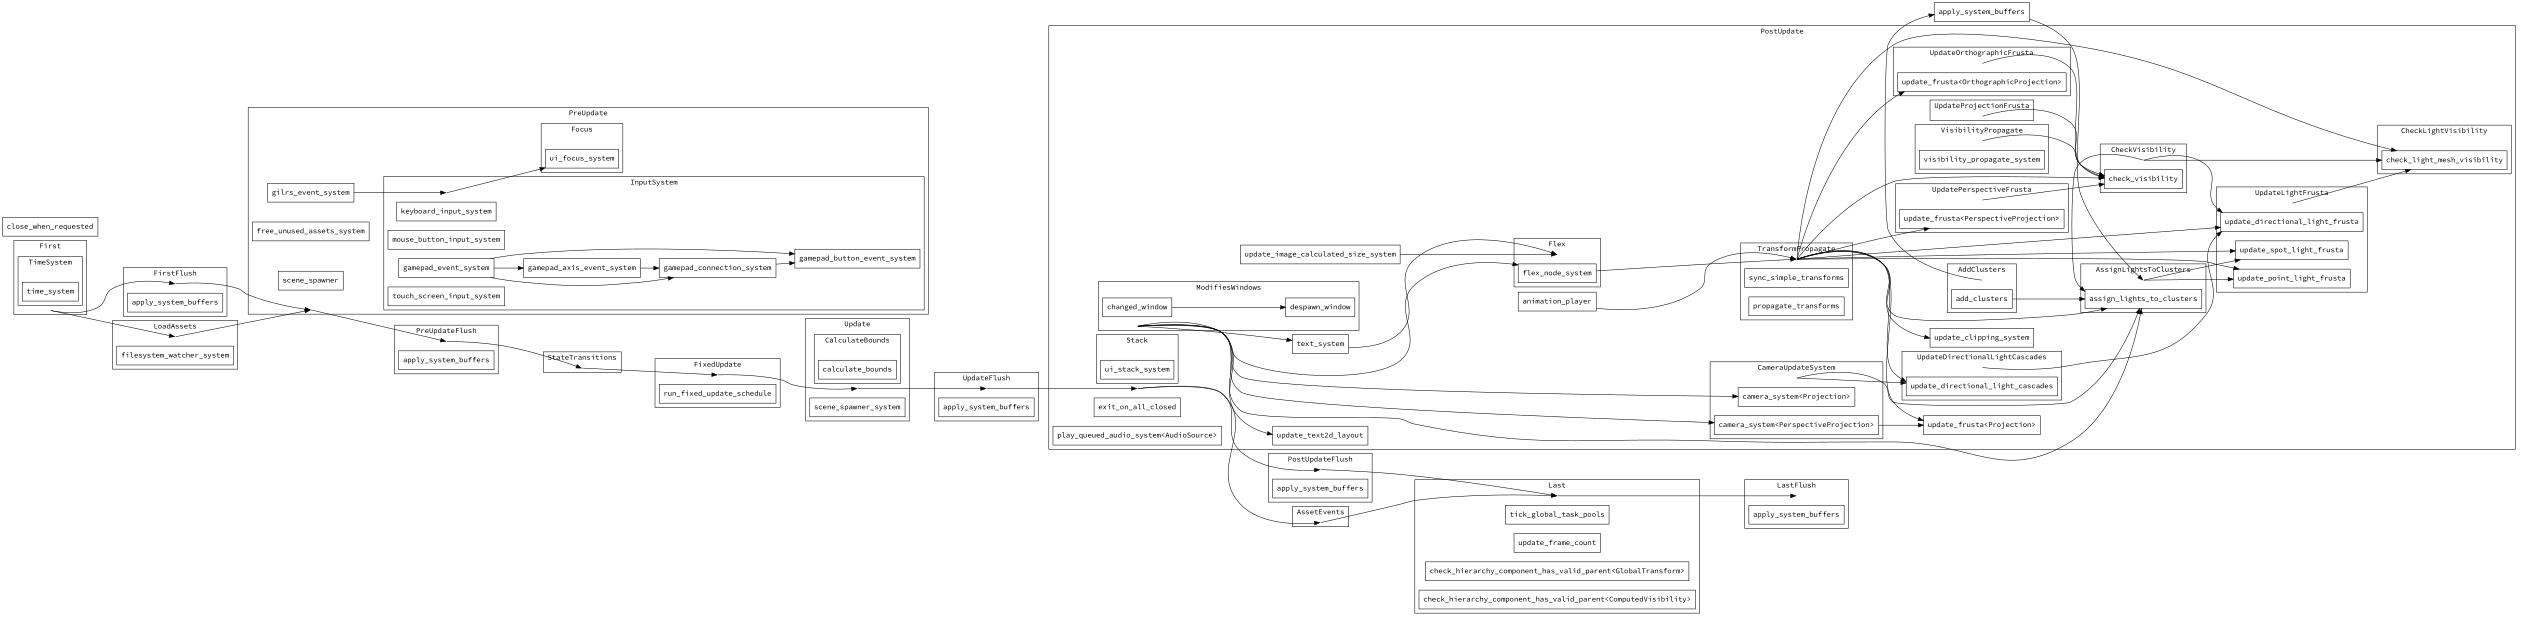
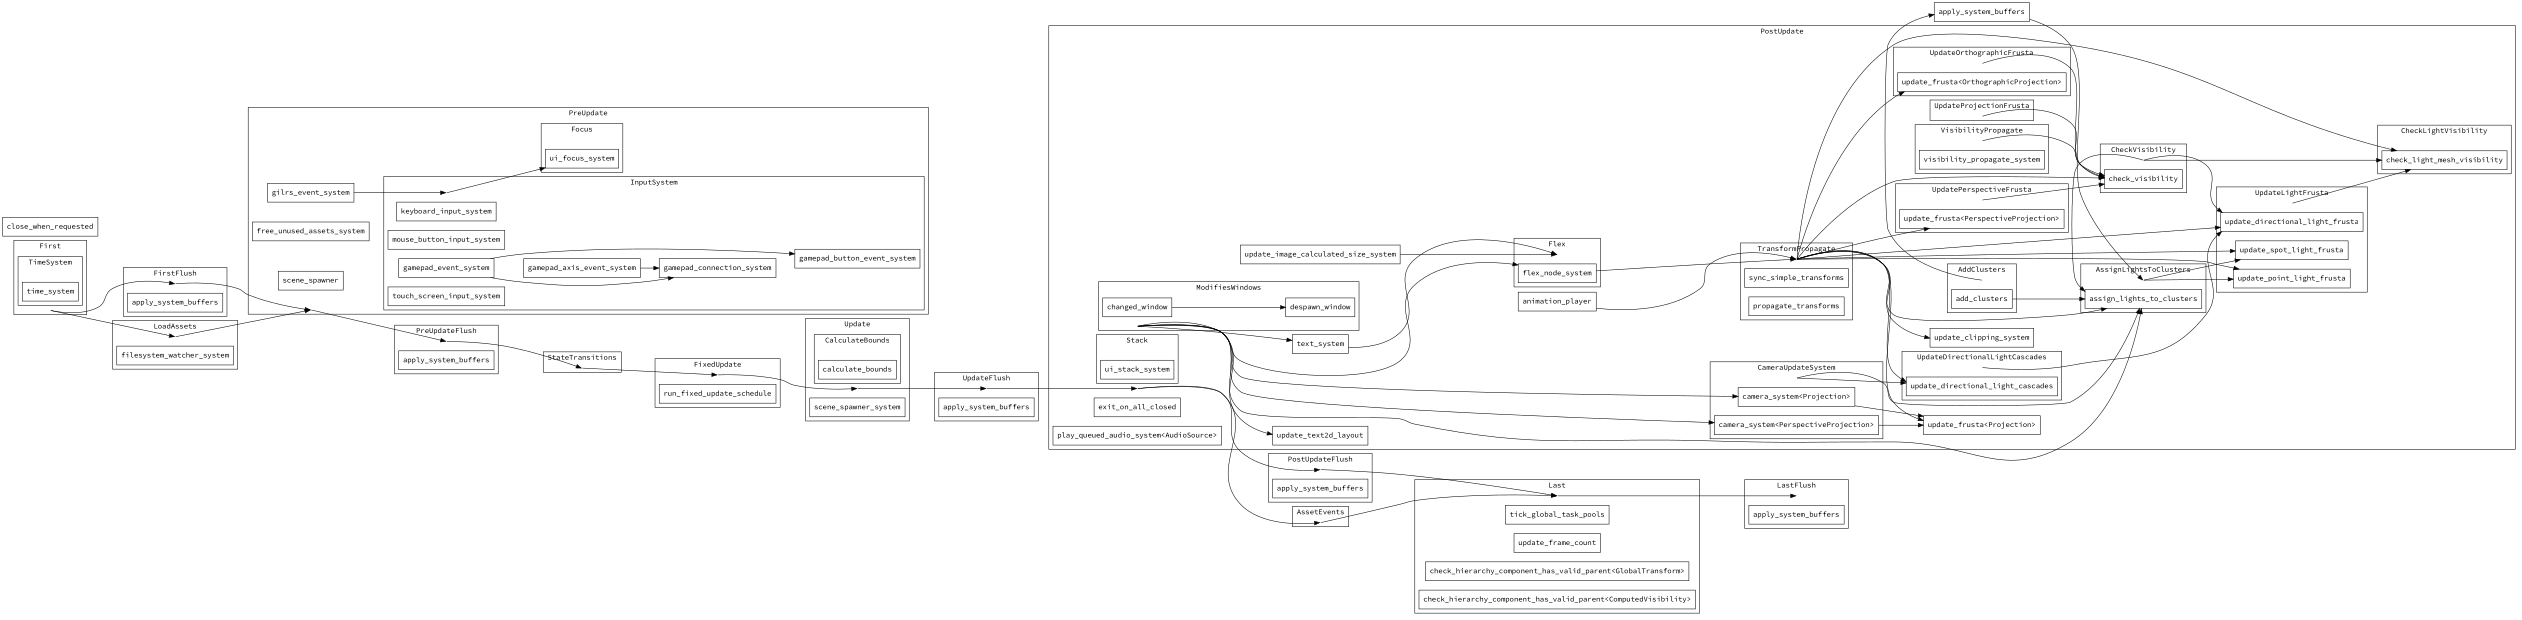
  digraph {
    compound=true
    fontname="Source Code Pro"
    rankdir=LR
    splines=spline
    node [fontname="Source Code Pro" shape=box]
    edge [fontname="Source Code Pro"]
    "set_marker_node_Set(1)" [height=0 shape=point style=invis]
    n2 [label=apply_system_buffers]
    "set_marker_node_Set(2)" [height=0 shape=point style=invis]
    n4 [label=apply_system_buffers]
    "set_marker_node_Set(3)" [height=0 shape=point style=invis]
    n6 [label=apply_system_buffers]
    "set_marker_node_Set(4)" [height=0 shape=point style=invis]
    n8 [label=apply_system_buffers]
    "set_marker_node_Set(5)" [height=0 shape=point style=invis]
    n10 [label=apply_system_buffers]
    "set_marker_node_Set(16)" [height=0 shape=point style=invis]
    n12 [label=time_system]
    "set_marker_node_Set(6)" [height=0 shape=point style=invis]
    "set_marker_node_Set(24)" [height=0 shape=point style=invis]
    n15 [label=keyboard_input_system]
    n16 [label=mouse_button_input_system]
    n17 [label=gamepad_event_system]
    n18 [label=gamepad_connection_system]
    n19 [label=gamepad_button_event_system]
    n20 [label=gamepad_axis_event_system]
    n21 [label=touch_screen_input_system]
    "set_marker_node_Set(115)" [height=0 shape=point style=invis]
    n23 [label=ui_focus_system]
    "set_marker_node_Set(7)" [height=0 shape=point style=invis]
    n25 [label=free_unused_assets_system]
    n26 [label=scene_spawner]
    n27 [label=gilrs_event_system]
    "set_marker_node_Set(8)" [height=0 shape=point style=invis]
    "set_marker_node_Set(9)" [height=0 shape=point style=invis]
    n30 [label=run_fixed_update_schedule]
    "set_marker_node_Set(81)" [height=0 shape=point style=invis]
    n32 [label=calculate_bounds]
    "set_marker_node_Set(10)" [height=0 shape=point style=invis]
    n34 [label=scene_spawner_system]
    "set_marker_node_Set(20)" [height=0 shape=point style=invis]
    n36 [label=sync_simple_transforms]
    n37 [label=propagate_transforms]
    "set_marker_node_Set(70)" [height=0 shape=point style=invis]
    n39 [label=changed_window]
    n40 [label=despawn_window]
    "set_marker_node_Set(77)" [height=0 shape=point style=invis]
    n42 [label="camera_system<Projection>"]
    n43 [label="camera_system<PerspectiveProjection>"]
    "set_marker_node_Set(82)" [height=0 shape=point style=invis]
    n45 [label="update_frusta<OrthographicProjection>"]
    "set_marker_node_Set(83)" [height=0 shape=point style=invis]
    n47 [label="update_frusta<PerspectiveProjection>"]
    "set_marker_node_Set(84)" [height=0 shape=point style=invis]
    "set_marker_node_Set(85)" [height=0 shape=point style=invis]
    n50 [label=check_visibility]
    "set_marker_node_Set(86)" [height=0 shape=point style=invis]
    n52 [label=visibility_propagate_system]
    "set_marker_node_Set(116)" [height=0 shape=point style=invis]
    n54 [label=flex_node_system]
    "set_marker_node_Set(117)" [height=0 shape=point style=invis]
    n56 [label=ui_stack_system]
    "set_marker_node_Set(127)" [height=0 shape=point style=invis]
    n58 [label=add_clusters]
    "set_marker_node_Set(128)" [height=0 shape=point style=invis]
    n60 [label=update_directional_light_frusta]
    n61 [label=update_point_light_frusta]
    n62 [label=update_spot_light_frusta]
    "set_marker_node_Set(129)" [height=0 shape=point style=invis]
    n64 [label=assign_lights_to_clusters]
    "set_marker_node_Set(130)" [height=0 shape=point style=invis]
    n66 [label=check_light_mesh_visibility]
    "set_marker_node_Set(131)" [height=0 shape=point style=invis]
    n68 [label=update_directional_light_cascades]
    "set_marker_node_Set(11)" [height=0 shape=point style=invis]
    n70 [label=exit_on_all_closed]
    n71 [label="update_frusta<Projection>"]
    n72 [label=update_text2d_layout]
    n73 [label=text_system]
    n74 [label=update_image_calculated_size_system]
    n75 [label=update_clipping_system]
    n76 [label="play_queued_audio_system<AudioSource>"]
    n77 [label=animation_player]
    "set_marker_node_Set(12)" [height=0 shape=point style=invis]
    n79 [label=tick_global_task_pools]
    n80 [label=update_frame_count]
    n81 [label="check_hierarchy_component_has_valid_parent<GlobalTransform>"]
    n82 [label="check_hierarchy_component_has_valid_parent<ComputedVisibility>"]
    "set_marker_node_Set(58)" [height=0 shape=point style=invis]
    n84 [label=filesystem_watcher_system]
    "set_marker_node_Set(59)" [height=0 shape=point style=invis]
    n86 [label=apply_system_buffers]
    n87 [label=close_when_requested]
    subgraph cluster_1 {
      label=FirstFlush
      "set_marker_node_Set(1)"
      n2
    }
    subgraph cluster_2 {
      label=PreUpdateFlush
      "set_marker_node_Set(2)"
      n4
    }
    subgraph cluster_3 {
      label=UpdateFlush
      "set_marker_node_Set(3)"
      n6
    }
    subgraph cluster_4 {
      label=PostUpdateFlush
      "set_marker_node_Set(4)"
      n8
    }
    subgraph cluster_5 {
      label=LastFlush
      "set_marker_node_Set(5)"
      n10
    }
    subgraph cluster_6 {
      label=First
      "set_marker_node_Set(6)"
      subgraph cluster_7 {
        label=TimeSystem
        "set_marker_node_Set(16)"
        n12
      }
    }
    subgraph cluster_8 {
      label=PreUpdate
      "set_marker_node_Set(7)"
      n25
      n26
      n27
      subgraph cluster_9 {
        label=InputSystem
        "set_marker_node_Set(24)"
        n15
        n16
        n17
        n18
        n19
        n20
        n21
      }
      subgraph cluster_10 {
        label=Focus
        "set_marker_node_Set(115)"
        n23
      }
    }
    subgraph cluster_11 {
      label=StateTransitions
      "set_marker_node_Set(8)"
    }
    subgraph cluster_12 {
      label=FixedUpdate
      "set_marker_node_Set(9)"
      n30
    }
    subgraph cluster_13 {
      label=Update
      "set_marker_node_Set(10)"
      n34
      subgraph cluster_14 {
        label=CalculateBounds
        "set_marker_node_Set(81)"
        n32
      }
    }
    subgraph cluster_15 {
      label=PostUpdate
      "set_marker_node_Set(11)"
      n70
      n71
      n72
      n73
      n74
      n75
      n76
      n77
      subgraph cluster_16 {
        label=TransformPropagate
        "set_marker_node_Set(20)"
        n36
        n37
      }
      subgraph cluster_17 {
        label=ModifiesWindows
        "set_marker_node_Set(70)"
        n39
        n40
      }
      subgraph cluster_18 {
        label=CameraUpdateSystem
        "set_marker_node_Set(77)"
        n42
        n43
      }
      subgraph cluster_19 {
        label=UpdateOrthographicFrusta
        "set_marker_node_Set(82)"
        n45
      }
      subgraph cluster_20 {
        label=UpdatePerspectiveFrusta
        "set_marker_node_Set(83)"
        n47
      }
      subgraph cluster_21 {
        label=UpdateProjectionFrusta
        "set_marker_node_Set(84)"
      }
      subgraph cluster_22 {
        label=CheckVisibility
        "set_marker_node_Set(85)"
        n50
      }
      subgraph cluster_23 {
        label=VisibilityPropagate
        "set_marker_node_Set(86)"
        n52
      }
      subgraph cluster_24 {
        label=Flex
        "set_marker_node_Set(116)"
        n54
      }
      subgraph cluster_25 {
        label=Stack
        "set_marker_node_Set(117)"
        n56
      }
      subgraph cluster_26 {
        label=AddClusters
        "set_marker_node_Set(127)"
        n58
      }
      subgraph cluster_27 {
        label=UpdateLightFrusta
        "set_marker_node_Set(128)"
        n60
        n61
        n62
      }
      subgraph cluster_28 {
        label=AssignLightsToClusters
        "set_marker_node_Set(129)"
        n64
      }
      subgraph cluster_29 {
        label=CheckLightVisibility
        "set_marker_node_Set(130)"
        n66
      }
      subgraph cluster_30 {
        label=UpdateDirectionalLightCascades
        "set_marker_node_Set(131)"
        n68
      }
    }
    subgraph cluster_31 {
      label=Last
      "set_marker_node_Set(12)"
      n79
      n80
      n81
      n82
    }
    subgraph cluster_32 {
      label=LoadAssets
      "set_marker_node_Set(58)"
      n84
    }
    subgraph cluster_33 {
      label=AssetEvents
      "set_marker_node_Set(59)"
    }
    "set_marker_node_Set(1)" -> "set_marker_node_Set(7)"
    "set_marker_node_Set(2)" -> "set_marker_node_Set(8)"
    "set_marker_node_Set(3)" -> "set_marker_node_Set(11)"
    "set_marker_node_Set(4)" -> "set_marker_node_Set(12)"
    "set_marker_node_Set(6)" -> "set_marker_node_Set(1)"
    "set_marker_node_Set(6)" -> "set_marker_node_Set(58)"
    "set_marker_node_Set(24)" -> n23
    n17 -> n18
    n17 -> n19
-   n17 -> n20
-   n18 -> n19
    n20 -> n18
    "set_marker_node_Set(7)" -> "set_marker_node_Set(2)"
    n27 -> "set_marker_node_Set(24)"
    "set_marker_node_Set(8)" -> "set_marker_node_Set(9)"
    "set_marker_node_Set(9)" -> "set_marker_node_Set(10)"
    "set_marker_node_Set(10)" -> "set_marker_node_Set(3)"
    "set_marker_node_Set(20)" -> n45
    "set_marker_node_Set(20)" -> n47
    "set_marker_node_Set(20)" -> n50
    "set_marker_node_Set(20)" -> n60
    "set_marker_node_Set(20)" -> n61
    "set_marker_node_Set(20)" -> n62
    "set_marker_node_Set(20)" -> n64
    "set_marker_node_Set(20)" -> n66
    "set_marker_node_Set(20)" -> n68
    "set_marker_node_Set(20)" -> n71
    "set_marker_node_Set(20)" -> n75
    "set_marker_node_Set(70)" -> n42
    "set_marker_node_Set(70)" -> n43
    "set_marker_node_Set(70)" -> n54
    "set_marker_node_Set(70)" -> n64
    "set_marker_node_Set(70)" -> n72
    "set_marker_node_Set(70)" -> n73
    n39 -> n40
    "set_marker_node_Set(77)" -> n64
    "set_marker_node_Set(77)" -> n68
+   n42 -> n71
    n43 -> n71
    "set_marker_node_Set(82)" -> n50
    "set_marker_node_Set(83)" -> n50
    "set_marker_node_Set(84)" -> n50
    "set_marker_node_Set(85)" -> n60
    "set_marker_node_Set(85)" -> n64
    "set_marker_node_Set(85)" -> n66
    "set_marker_node_Set(86)" -> n50
    n54 -> "set_marker_node_Set(20)"
    "set_marker_node_Set(127)" -> n86
    n58 -> n64
    "set_marker_node_Set(128)" -> n66
    "set_marker_node_Set(129)" -> n61
    "set_marker_node_Set(129)" -> n62
    "set_marker_node_Set(131)" -> n60
    "set_marker_node_Set(11)" -> "set_marker_node_Set(4)"
    "set_marker_node_Set(11)" -> "set_marker_node_Set(59)"
    n73 -> "set_marker_node_Set(116)"
    n74 -> "set_marker_node_Set(116)"
    n77 -> "set_marker_node_Set(20)"
    "set_marker_node_Set(12)" -> "set_marker_node_Set(5)"
    "set_marker_node_Set(58)" -> "set_marker_node_Set(7)"
    "set_marker_node_Set(59)" -> "set_marker_node_Set(12)"
    n86 -> "set_marker_node_Set(129)"
  }
